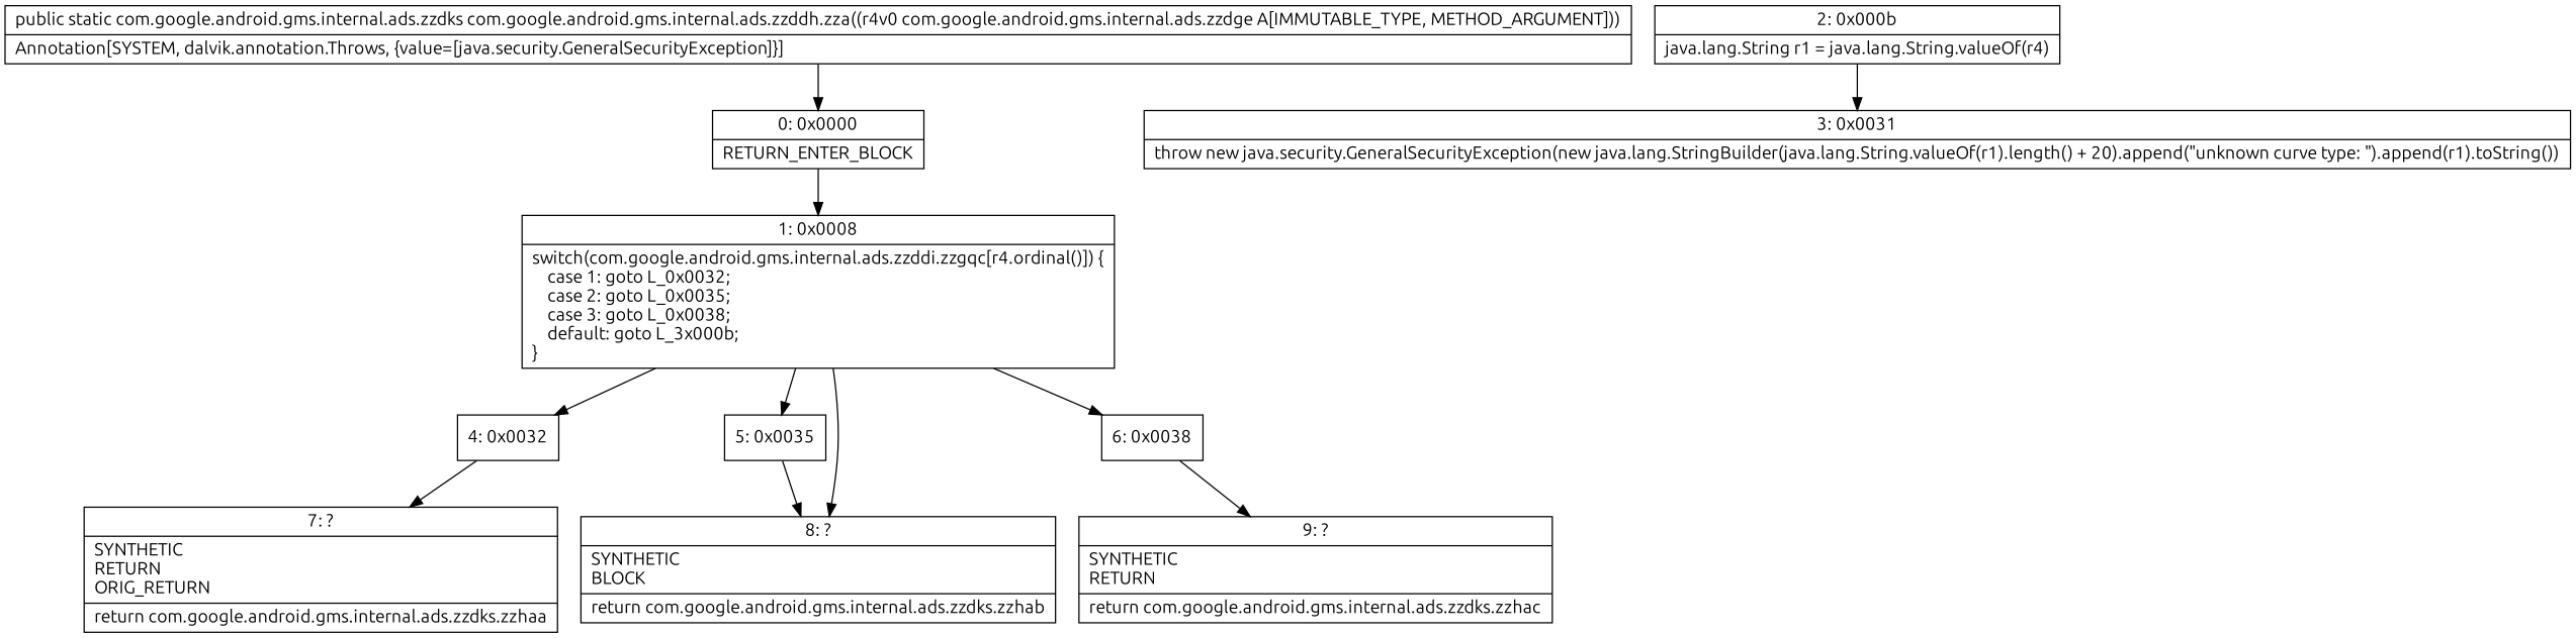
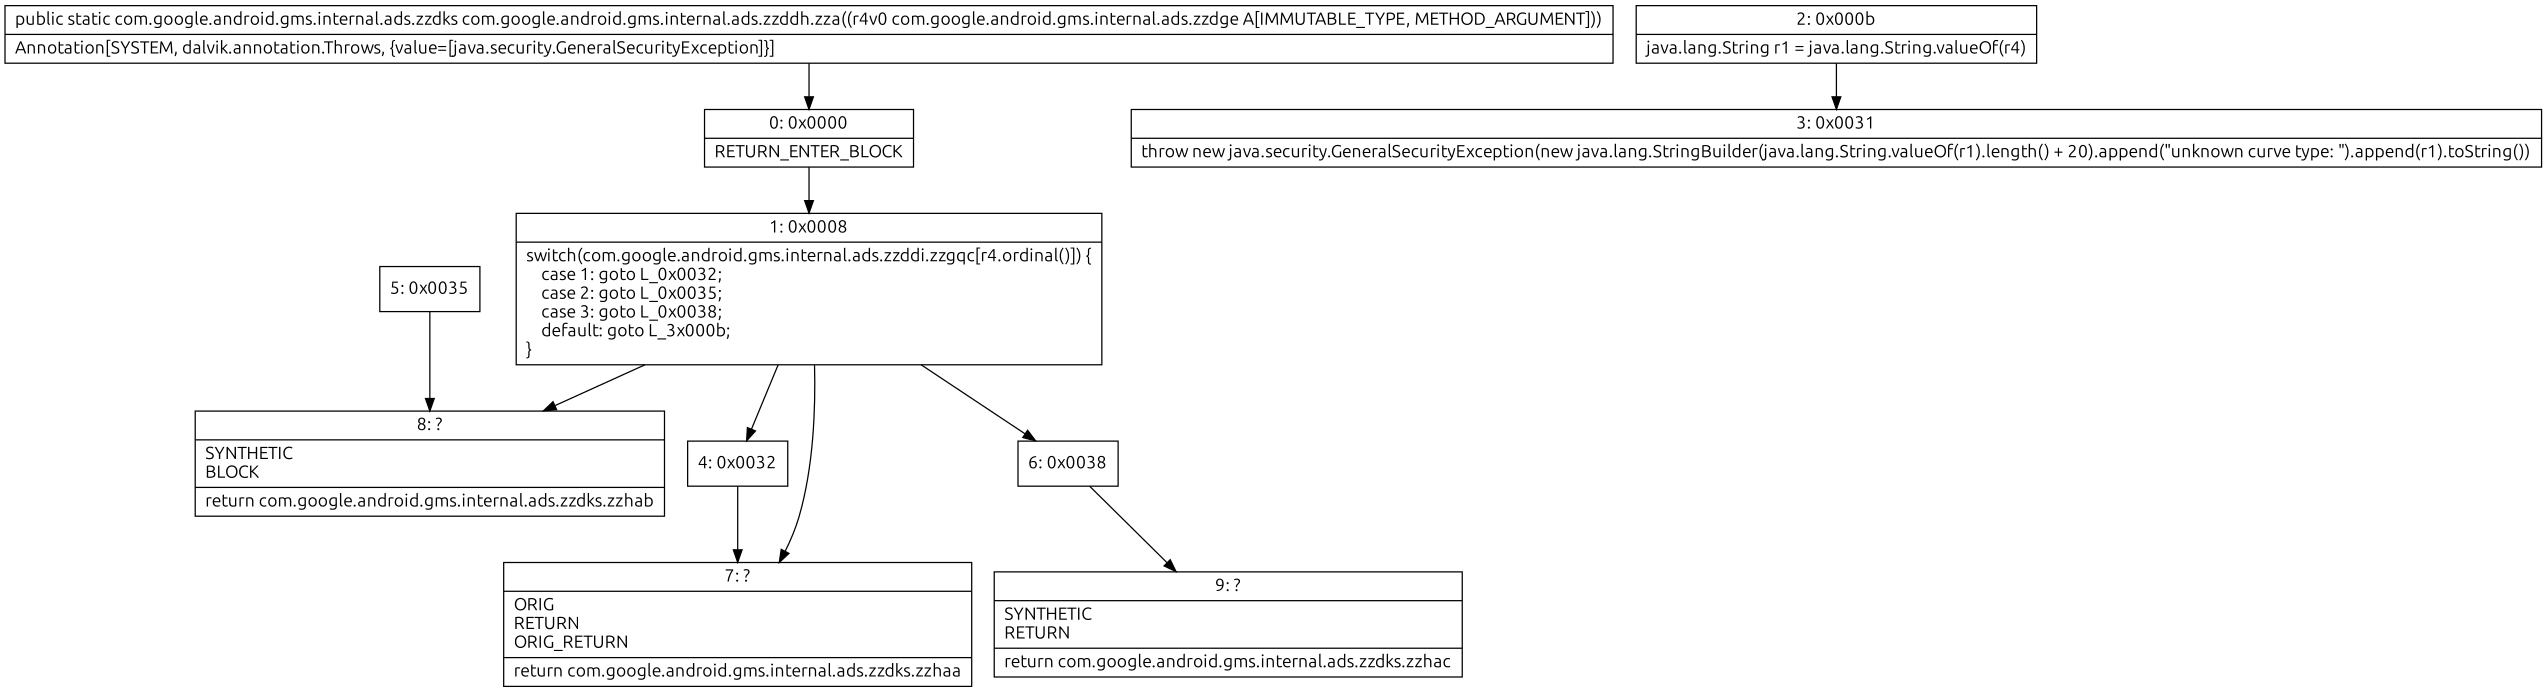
  digraph {
    fontname=Ubuntu
    node [fontname=Ubuntu shape=record]
    edge [fontname=Ubuntu]
    n1 [label="{0\:\ 0x0000|RETURN_ENTER_BLOCK\l}"]
    n2 [label="{1\:\ 0x0008|switch(com.google.android.gms.internal.ads.zzddi.zzgqc[r4.ordinal()]) \{\l    case 1: goto L_0x0032;\l    case 2: goto L_0x0035;\l    case 3: goto L_0x0038;\l    default: goto L_3x000b;\l\}\l}"]
    n3 [label="{4\:\ 0x0032}"]
    n4 [label="{5\:\ 0x0035}"]
    n5 [label="{6\:\ 0x0038}"]
    n6 [label="{8\:\ ?|SYNTHETIC\lBLOCK\l|return com.google.android.gms.internal.ads.zzdks.zzhab\l}"]
    n7 [label="{2\:\ 0x000b|java.lang.String r1 = java.lang.String.valueOf(r4)\l}"]
    n8 [label="{3\:\ 0x0031|throw new java.security.GeneralSecurityException(new java.lang.StringBuilder(java.lang.String.valueOf(r1).length() + 20).append(\"unknown curve type: \").append(r1).toString())\l}"]
-   n9 [label="{7\:\ ?|SYNTHETIC\lRETURN\lORIG_RETURN\l|return com.google.android.gms.internal.ads.zzdks.zzhaa\l}"]
+   n9 [label="{7\:\ ?|ORIG\lRETURN\lORIG_RETURN\l|return com.google.android.gms.internal.ads.zzdks.zzhaa\l}"]
    n10 [label="{9\:\ ?|SYNTHETIC\lRETURN\l|return com.google.android.gms.internal.ads.zzdks.zzhac\l}"]
    n11 [label="{public static com.google.android.gms.internal.ads.zzdks com.google.android.gms.internal.ads.zzddh.zza((r4v0 com.google.android.gms.internal.ads.zzdge A[IMMUTABLE_TYPE, METHOD_ARGUMENT]))  | Annotation[SYSTEM, dalvik.annotation.Throws, \{value=[java.security.GeneralSecurityException]\}]\l}"]
    n1 -> n2
    n2 -> n3
-   n2 -> n4
+   n2 -> n9
    n2 -> n5
    n2 -> n6
    n3 -> n9
    n4 -> n6
    n5 -> n10
    n7 -> n8
    n11 -> n1
  }
